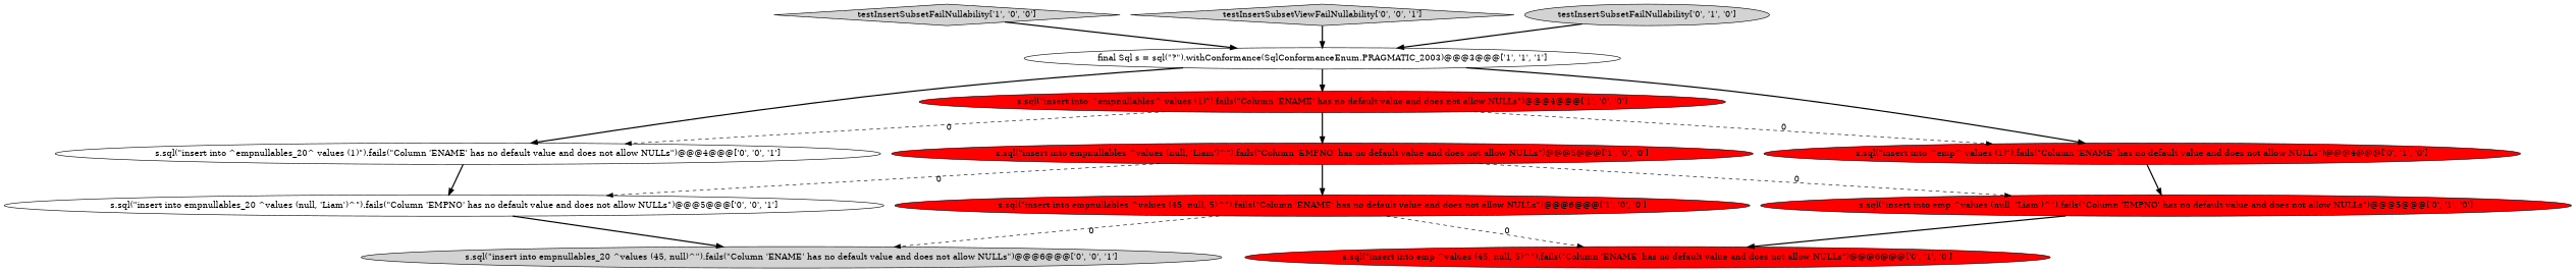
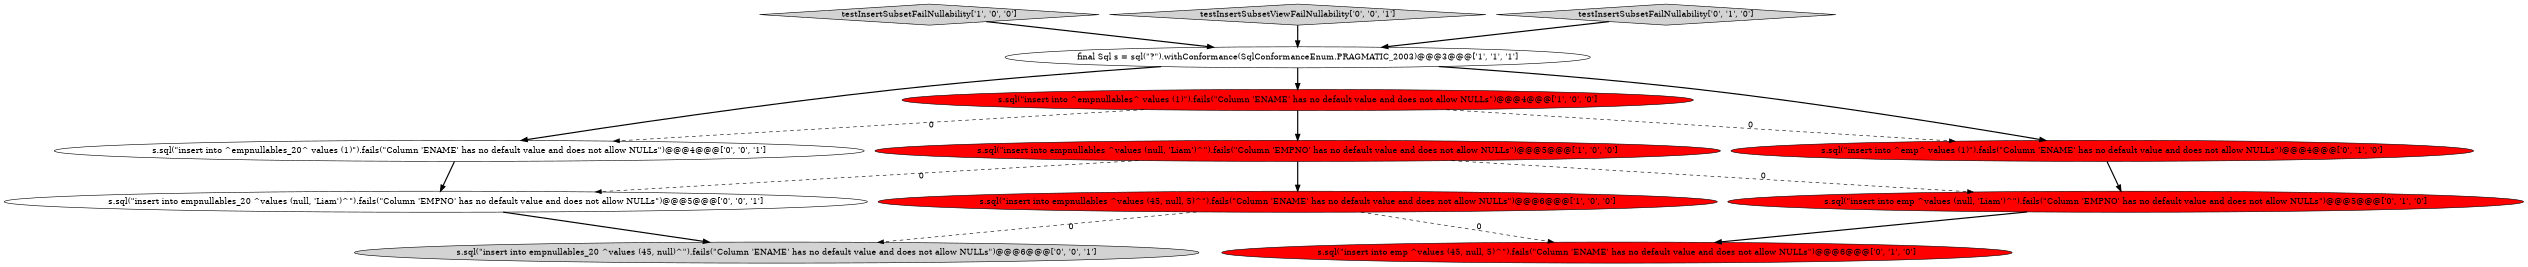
  digraph {
    node [fillcolor=red shape=ellipse style=filled]
    edge [style=bold]
    n1 [label="s.sql(\"insert into empnullables ^values (45, null, 5)^\").fails(\"Column 'ENAME' has no default value and does not allow NULLs\")@@@6@@@['1', '0', '0']"]
    n2 [label="s.sql(\"insert into emp ^values (45, null, 5)^\").fails(\"Column 'ENAME' has no default value and does not allow NULLs\")@@@6@@@['0', '1', '0']"]
    n3 [fillcolor=lightgray label="s.sql(\"insert into empnullables_20 ^values (45, null)^\").fails(\"Column 'ENAME' has no default value and does not allow NULLs\")@@@6@@@['0', '0', '1']"]
    n4 [fillcolor=lightgray label="testInsertSubsetFailNullability['1', '0', '0']" shape=diamond]
    n5 [fillcolor=white label="final Sql s = sql(\"?\").withConformance(SqlConformanceEnum.PRAGMATIC_2003)@@@3@@@['1', '1', '1']"]
    n6 [fillcolor=lightgray label="testInsertSubsetViewFailNullability['0', '0', '1']" shape=diamond]
    n7 [label="s.sql(\"insert into empnullables ^values (null, 'Liam')^\").fails(\"Column 'EMPNO' has no default value and does not allow NULLs\")@@@5@@@['1', '0', '0']"]
    n8 [label="s.sql(\"insert into emp ^values (null, 'Liam')^\").fails(\"Column 'EMPNO' has no default value and does not allow NULLs\")@@@5@@@['0', '1', '0']"]
    n9 [fillcolor=white label="s.sql(\"insert into empnullables_20 ^values (null, 'Liam')^\").fails(\"Column 'EMPNO' has no default value and does not allow NULLs\")@@@5@@@['0', '0', '1']"]
    n10 [fillcolor=white label="s.sql(\"insert into ^empnullables_20^ values (1)\").fails(\"Column 'ENAME' has no default value and does not allow NULLs\")@@@4@@@['0', '0', '1']"]
    n11 [label="s.sql(\"insert into ^empnullables^ values (1)\").fails(\"Column 'ENAME' has no default value and does not allow NULLs\")@@@4@@@['1', '0', '0']"]
    n12 [label="s.sql(\"insert into ^emp^ values (1)\").fails(\"Column 'ENAME' has no default value and does not allow NULLs\")@@@4@@@['0', '1', '0']"]
-   n13 [fillcolor=lightgray label="testInsertSubsetFailNullability['0', '1', '0']"]
+   n13 [fillcolor=lightgray label="testInsertSubsetFailNullability['0', '1', '0']" shape=diamond]
    n1 -> n2 [label=0 style=dashed]
    n1 -> n3 [label=0 style=dashed]
    n4 -> n5
    n5 -> n10
    n5 -> n11
    n5 -> n12
    n6 -> n5
    n7 -> n1
    n7 -> n8 [label=0 style=dashed]
    n7 -> n9 [label=0 style=dashed]
    n8 -> n2
    n9 -> n3
    n10 -> n9
    n11 -> n7
    n11 -> n10 [label=0 style=dashed]
    n11 -> n12 [label=0 style=dashed]
    n12 -> n8
    n13 -> n5
  }
